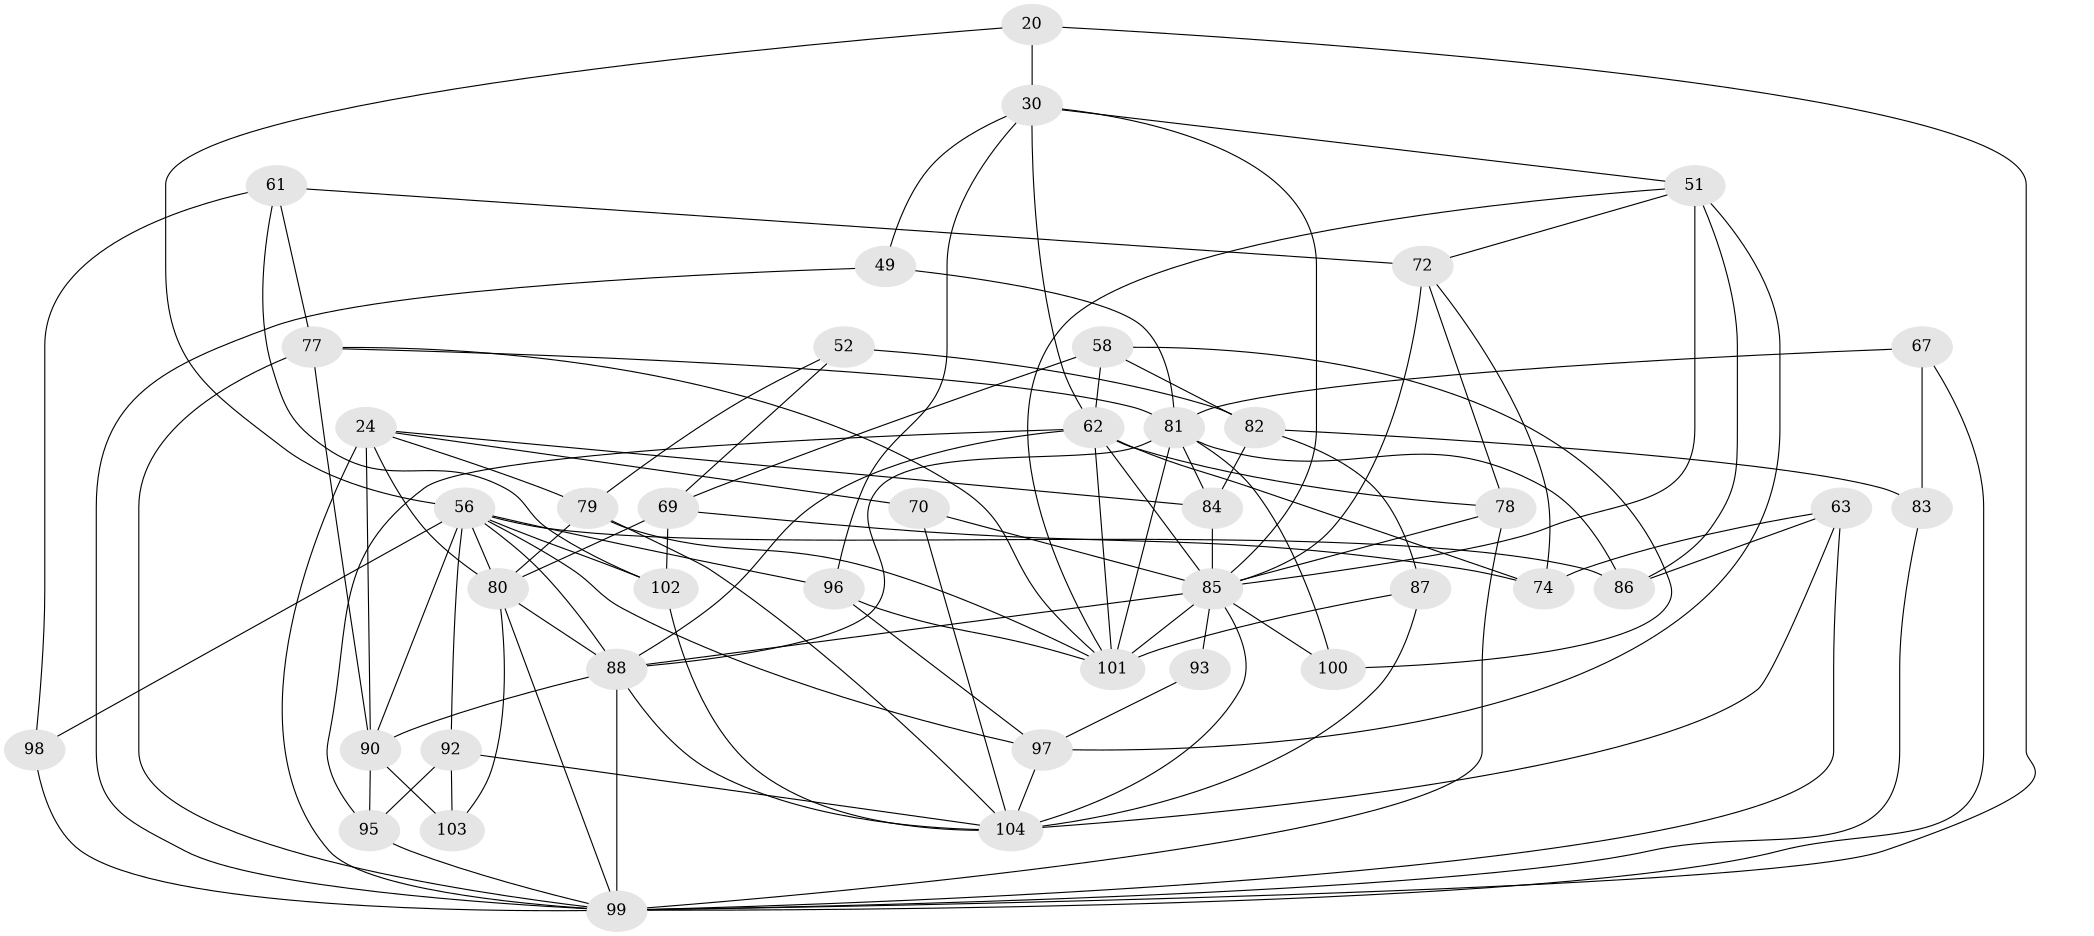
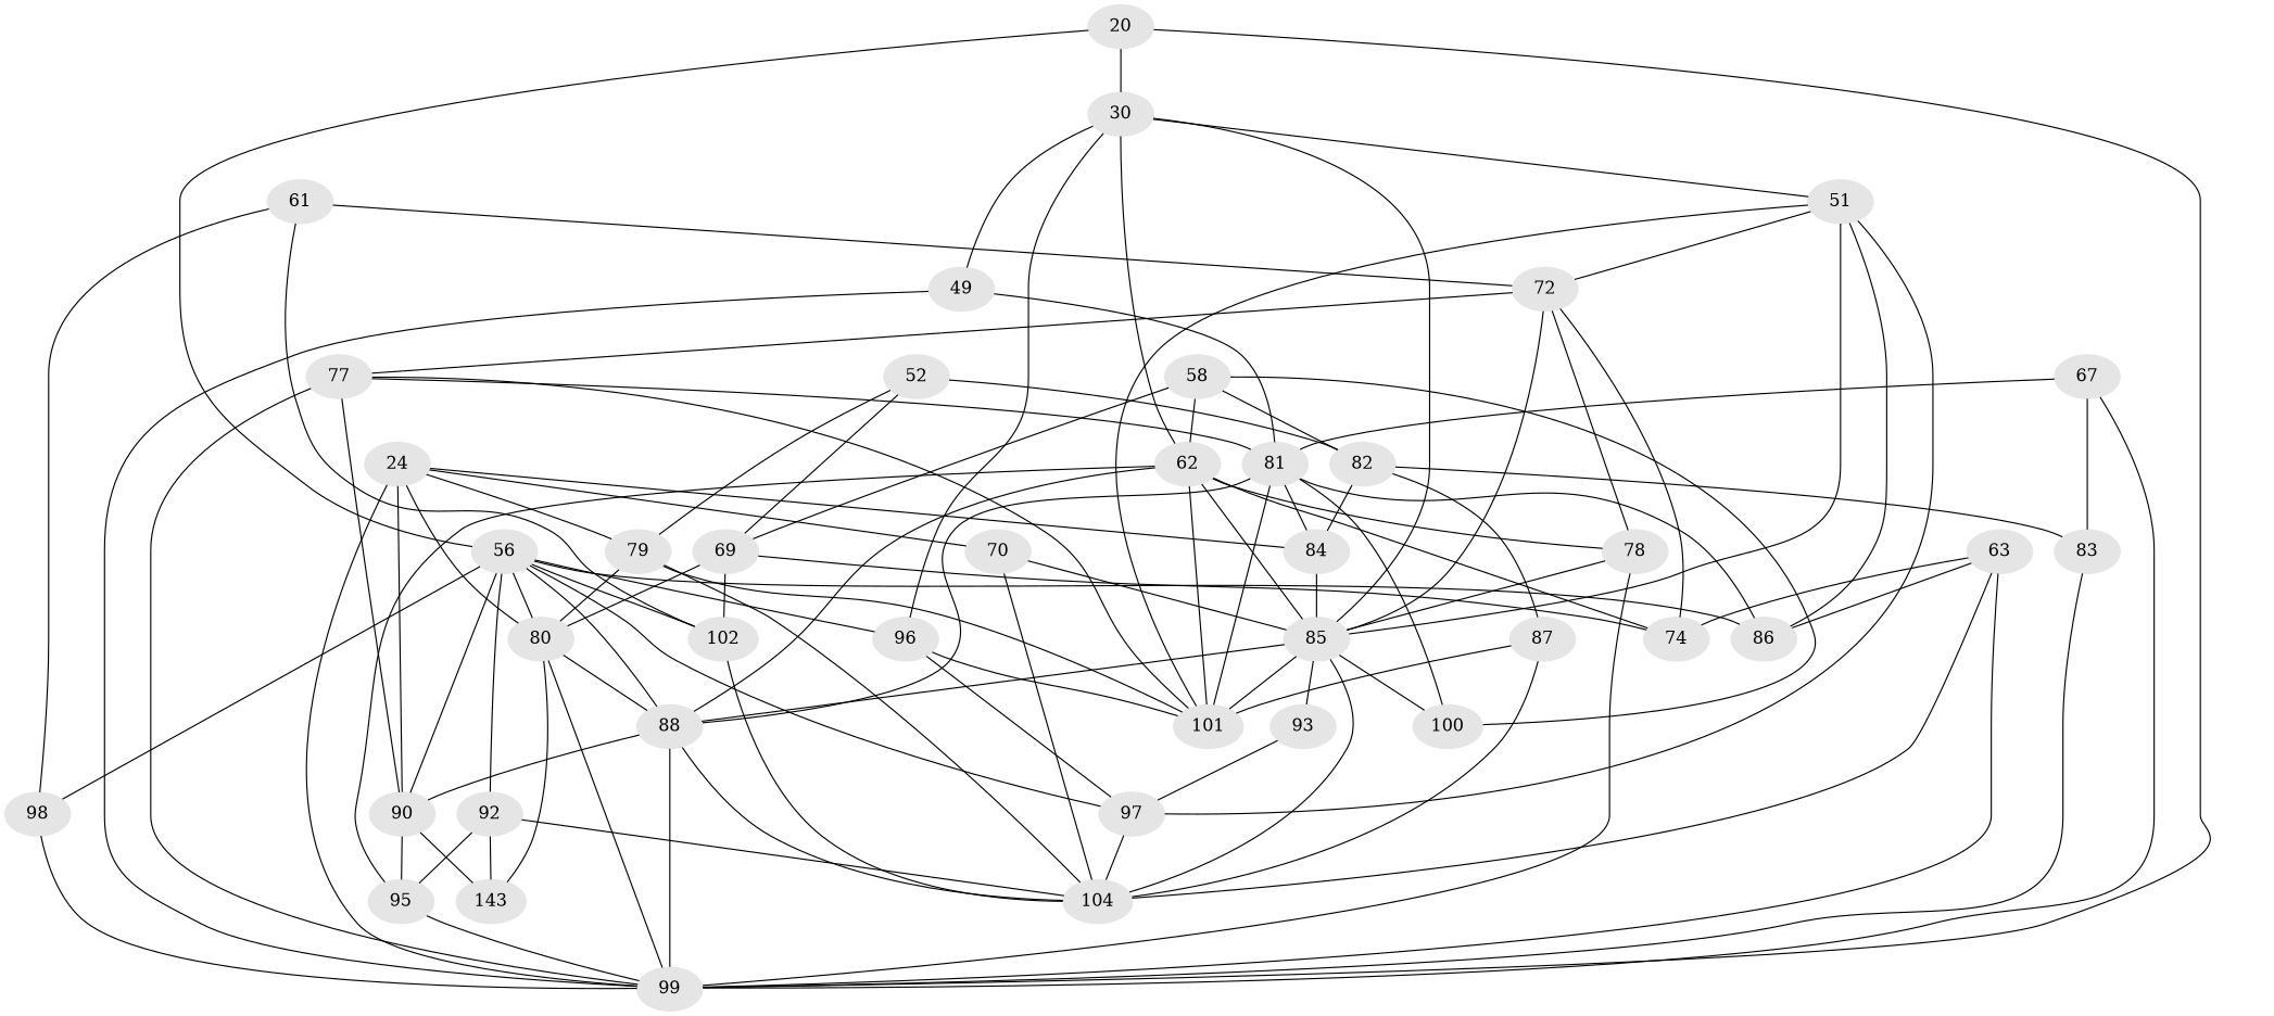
  graph {
    node [color=gray90 style=filled]
    20 [super="+8"]
    30 [super="+12"]
    56 [super="+5+35"]
    99 [super="+4+22+48+75"]
    49
    51 [super="+18+40+46"]
    85 [super="+21+55+73"]
    96 [super="+94"]
    62 [super="+60"]
    80 [super="+54"]
    90 [super="+43+45"]
    86
    97 [super="+89"]
    88 [super="+64"]
    92
    98
    102 [super="+17+44"]
    24 [super="+9+23"]
    70
    79 [super="+65"]
    84 [super="+76"]
    104 [super="+15+66+39"]
    101 [super="+91"]
-   103
+   103 [label=143]
    95
    81 [super="+6+33+37+27"]
    72 [super="+53"]
    100
    93
    74
    78 [super="+47"]
    77 [super="+68"]
    69 [super="+59"]
    52
    82 [super="+26"]
    83
    87
    58
    61
    63
    67 [super="+36"]
    20 -- 30 [weight=3]
    20 -- 56
    20 -- 99 [weight=2]
    30 -- 49 [weight=2]
    30 -- 51
    30 -- 85
    30 -- 96
    30 -- 62
    56 -- 96 [weight=2]
    56 -- 80
    56 -- 90
    56 -- 86
    56 -- 97
    56 -- 88
    56 -- 92
    56 -- 98
    56 -- 102 [weight=2]
    49 -- 99
    49 -- 81
    51 -- 85 [weight=3]
    51 -- 86
    51 -- 97
    51 -- 101
    51 -- 72
    85 -- 88
    85 -- 104
    85 -- 101
    85 -- 100
    85 -- 93 [weight=3]
    96 -- 97
    96 -- 101 [weight=2]
    62 -- 85
    62 -- 88
    62 -- 101
    62 -- 95
    62 -- 74
    62 -- 78
    80 -- 99
    80 -- 88
    80 -- 103
    90 -- 103 [weight=2]
    90 -- 95
    97 -- 104 [weight=2]
    88 -- 99 [weight=2]
    88 -- 90 [weight=2]
    88 -- 104
    92 -- 104
    92 -- 103
    92 -- 95
    98 -- 99 [weight=2]
    102 -- 104
    24 -- 99
    24 -- 80
    24 -- 90 [weight=2]
    24 -- 70
    24 -- 79 [weight=2]
    24 -- 84
    70 -- 85 [weight=2]
    70 -- 104
    79 -- 80
    79 -- 104
    79 -- 101
    84 -- 85 [weight=3]
    95 -- 99
    81 -- 86
    81 -- 88 [weight=3]
    81 -- 84
    81 -- 101 [weight=4]
    81 -- 100
    72 -- 85
    72 -- 74
    72 -- 78
-   61 -- 77
+   72 -- 77
    93 -- 97
    78 -- 99
    78 -- 85 [weight=3]
    77 -- 99
    77 -- 90 [weight=2]
    77 -- 101
    77 -- 81
    69 -- 80 [weight=2]
    69 -- 102
    69 -- 74
    52 -- 79
    52 -- 69
    52 -- 82 [weight=2]
    82 -- 84
    82 -- 83
    82 -- 87
    83 -- 99
    87 -- 104
    87 -- 101
    58 -- 62
    58 -- 100
    58 -- 69
    58 -- 82
    61 -- 98
    61 -- 102
    61 -- 72
    63 -- 99
    63 -- 86
    63 -- 104
    63 -- 74
    67 -- 99 [weight=2]
    67 -- 81 [weight=2]
    67 -- 83 [weight=2]
  }
